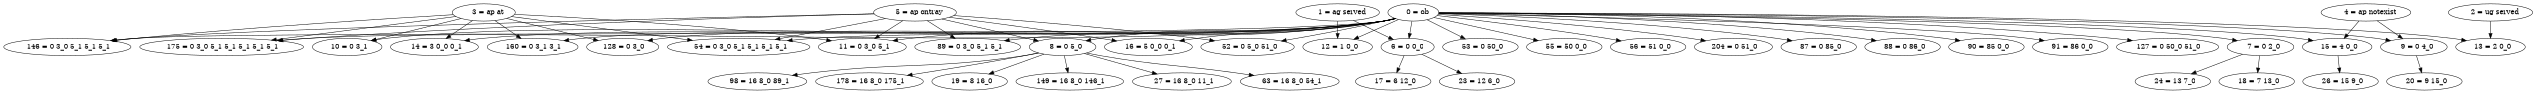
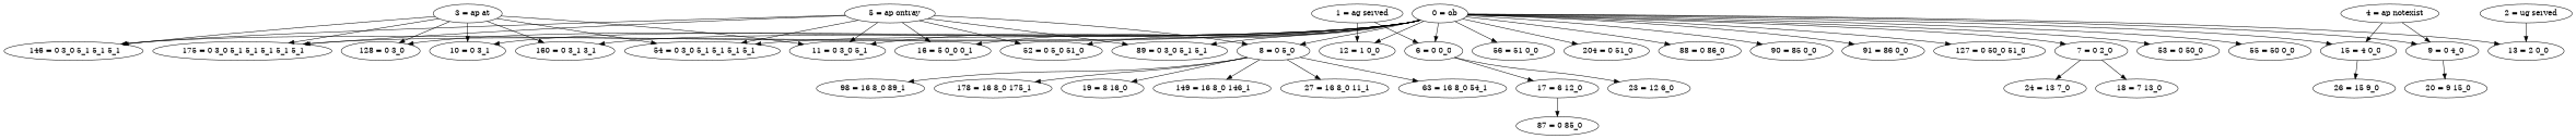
  strict digraph {
    "    0 = ob"
    "  128 = 0 3_0 "
    n3 [label="6 = 0 0_0"]
    "    7 = 0 2_0 "
    "    8 = 0 5_0 "
    "    9 = 0 4_0 "
    "   10 = 0 3_1 "
    "   11 = 0 3_0 5_1 "
    "   12 = 1 0_0 "
    "   13 = 2 0_0 "
-   "   14 = 3 0_0 0_1 "
    "   15 = 4 0_0 "
    "   16 = 5 0_0 0_1 "
    "  146 = 0 3_0 5_1 5_1 5_1 "
    "  160 = 0 3_1 3_1 "
    "  175 = 0 3_0 5_1 5_1 5_1 5_1 5_1 "
    "   52 = 0 5_0 51_0 "
    "   53 = 0 50_0 "
    "   54 = 0 3_0 5_1 5_1 5_1 5_1 "
    "   55 = 50 0_0 "
    "   56 = 51 0_0 "
    "  204 = 0 51_0 "
    "   87 = 0 85_0 "
    "   88 = 0 86_0 "
    "   89 = 0 3_0 5_1 5_1 "
    "   90 = 85 0_0 "
    "   91 = 86 0_0 "
    "  127 = 0 50_0 51_0 "
    "   17 = 6 12_0 "
    "   23 = 12 6_0 "
    "   24 = 13 7_0 "
    "   18 = 7 13_0 "
    "   98 = 16 8_0 89_1 "
    "  178 = 16 8_0 175_1 "
    "   19 = 8 16_0 "
    "  149 = 16 8_0 146_1 "
    "   27 = 16 8_0 11_1 "
    "   63 = 16 8_0 54_1 "
    "   20 = 9 15_0 "
    "   26 = 15 9_0 "
    "    1 = ag served"
    "    2 = ug served"
    "    5 = ap ontray"
    "    4 = ap notexist"
    "    3 = ap at"
    "    0 = ob" -> "  128 = 0 3_0 "
    "    0 = ob" -> n3
    "    0 = ob" -> "    7 = 0 2_0 "
    "    0 = ob" -> "    8 = 0 5_0 "
    "    0 = ob" -> "    9 = 0 4_0 "
    "    0 = ob" -> "   10 = 0 3_1 "
    "    0 = ob" -> "   11 = 0 3_0 5_1 "
    "    0 = ob" -> "   12 = 1 0_0 "
    "    0 = ob" -> "   13 = 2 0_0 "
-   "    0 = ob" -> "   14 = 3 0_0 0_1 "
    "    0 = ob" -> "   15 = 4 0_0 "
    "    0 = ob" -> "   16 = 5 0_0 0_1 "
    "    0 = ob" -> "  146 = 0 3_0 5_1 5_1 5_1 "
    "    0 = ob" -> "  160 = 0 3_1 3_1 "
    "    0 = ob" -> "  175 = 0 3_0 5_1 5_1 5_1 5_1 5_1 "
    "    0 = ob" -> "   52 = 0 5_0 51_0 "
    "    0 = ob" -> "   53 = 0 50_0 "
    "    0 = ob" -> "   54 = 0 3_0 5_1 5_1 5_1 5_1 "
    "    0 = ob" -> "   55 = 50 0_0 "
    "    0 = ob" -> "   56 = 51 0_0 "
    "    0 = ob" -> "  204 = 0 51_0 "
-   "    0 = ob" -> "   87 = 0 85_0 "
+   "   17 = 6 12_0 " -> "   87 = 0 85_0 "
    "    0 = ob" -> "   88 = 0 86_0 "
    "    0 = ob" -> "   89 = 0 3_0 5_1 5_1 "
    "    0 = ob" -> "   90 = 85 0_0 "
    "    0 = ob" -> "   91 = 86 0_0 "
    "    0 = ob" -> "  127 = 0 50_0 51_0 "
    n3 -> "   17 = 6 12_0 "
    n3 -> "   23 = 12 6_0 "
    "    7 = 0 2_0 " -> "   24 = 13 7_0 "
    "    7 = 0 2_0 " -> "   18 = 7 13_0 "
    "    8 = 0 5_0 " -> "   98 = 16 8_0 89_1 "
    "    8 = 0 5_0 " -> "  178 = 16 8_0 175_1 "
    "    8 = 0 5_0 " -> "   19 = 8 16_0 "
    "    8 = 0 5_0 " -> "  149 = 16 8_0 146_1 "
    "    8 = 0 5_0 " -> "   27 = 16 8_0 11_1 "
    "    8 = 0 5_0 " -> "   63 = 16 8_0 54_1 "
    "    9 = 0 4_0 " -> "   20 = 9 15_0 "
    "   15 = 4 0_0 " -> "   26 = 15 9_0 "
    "    1 = ag served" -> n3
    "    1 = ag served" -> "   12 = 1 0_0 "
    "    2 = ug served" -> "   13 = 2 0_0 "
    "    5 = ap ontray" -> "    8 = 0 5_0 "
    "    5 = ap ontray" -> "   11 = 0 3_0 5_1 "
    "    5 = ap ontray" -> "   16 = 5 0_0 0_1 "
    "    5 = ap ontray" -> "  146 = 0 3_0 5_1 5_1 5_1 "
    "    5 = ap ontray" -> "  175 = 0 3_0 5_1 5_1 5_1 5_1 5_1 "
    "    5 = ap ontray" -> "   52 = 0 5_0 51_0 "
    "    5 = ap ontray" -> "   54 = 0 3_0 5_1 5_1 5_1 5_1 "
    "    5 = ap ontray" -> "   89 = 0 3_0 5_1 5_1 "
    "    4 = ap notexist" -> "    9 = 0 4_0 "
    "    4 = ap notexist" -> "   15 = 4 0_0 "
    "    3 = ap at" -> "  128 = 0 3_0 "
    "    3 = ap at" -> "   10 = 0 3_1 "
    "    3 = ap at" -> "   11 = 0 3_0 5_1 "
-   "    3 = ap at" -> "   14 = 3 0_0 0_1 "
    "    3 = ap at" -> "  146 = 0 3_0 5_1 5_1 5_1 "
    "    3 = ap at" -> "  160 = 0 3_1 3_1 "
    "    3 = ap at" -> "  175 = 0 3_0 5_1 5_1 5_1 5_1 5_1 "
    "    3 = ap at" -> "   54 = 0 3_0 5_1 5_1 5_1 5_1 "
  }
